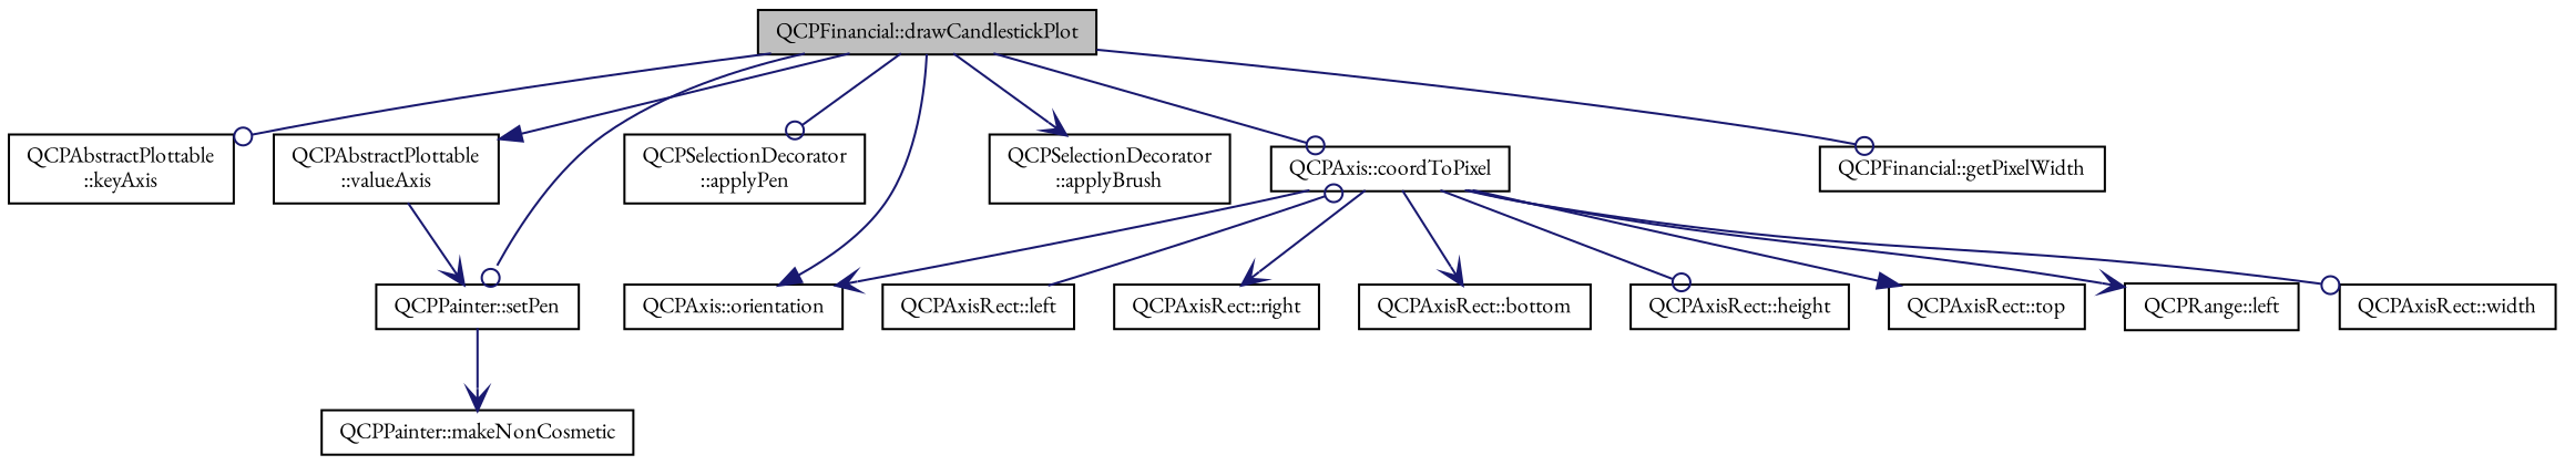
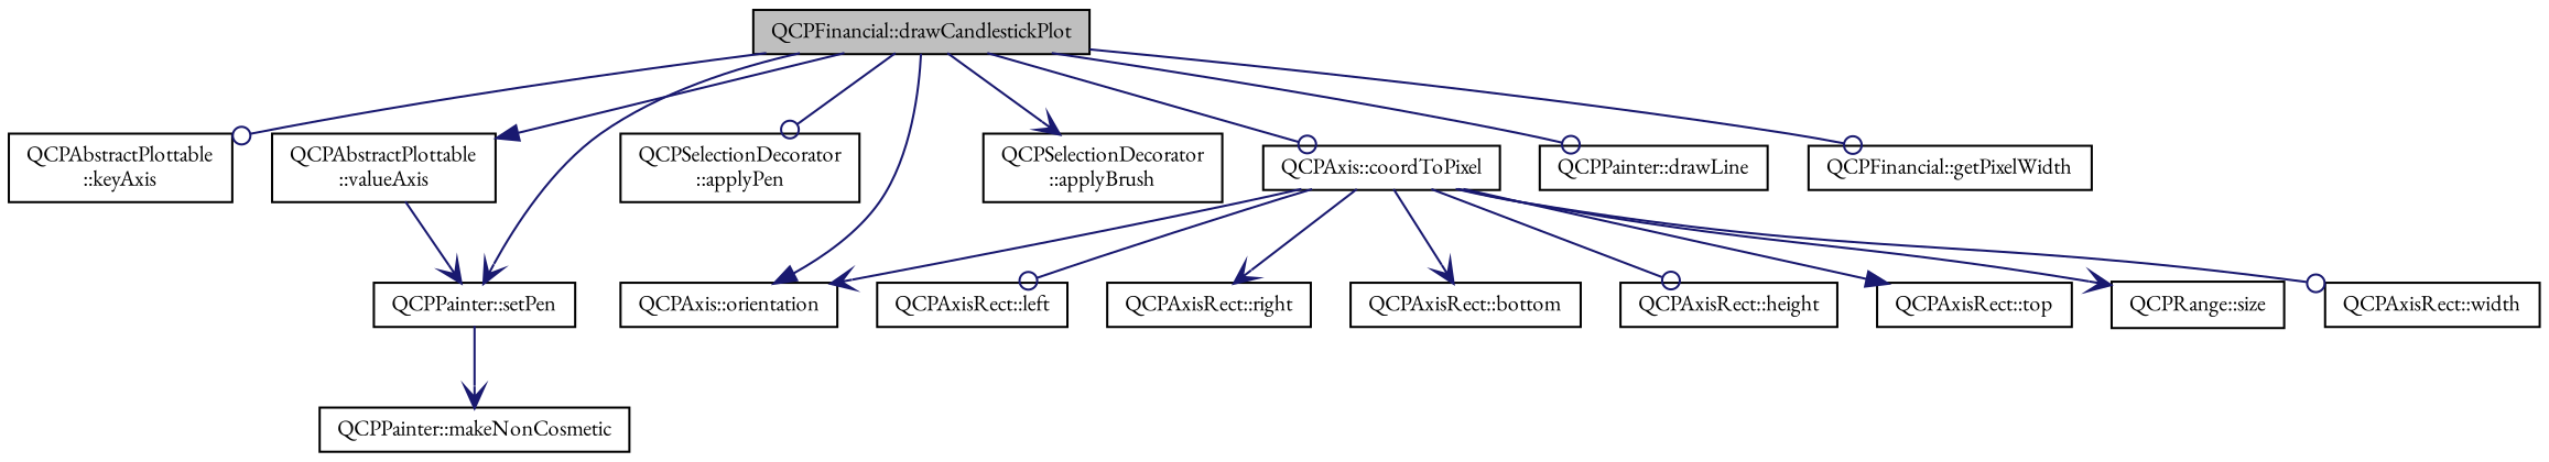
  digraph {
    fontname="EB Garamond"
    rankdir=TB
    node [color=black fillcolor=white fontname="EB Garamond" fontsize=10 shape=record style=filled]
    edge [arrowhead=odot color=midnightblue fontname="EB Garamond" fontsize=10 labelfontname=Helvetica labelfontsize=10 style=solid]
    n1 [fillcolor=grey75 fontcolor=black height=0.2 label="QCPFinancial::drawCandlestickPlot" width=0.4]
    n2 [height=0.2 label="QCPAbstractPlottable\l::keyAxis" width=0.4]
    n3 [height=0.2 label="QCPAbstractPlottable\l::valueAxis" width=0.4]
    n4 [height=0.2 label="QCPAxis::orientation" width=0.4]
    n5 [height=0.2 label="QCPSelectionDecorator\l::applyPen" width=0.4]
    n6 [height=0.2 label="QCPPainter::setPen" width=0.4]
    n7 [height=0.2 label="QCPSelectionDecorator\l::applyBrush" width=0.4]
    n8 [height=0.2 label="QCPAxis::coordToPixel" width=0.4]
+   n9 [height=0.2 label="QCPPainter::drawLine" width=0.4]
    n10 [height=0.2 label="QCPFinancial::getPixelWidth" width=0.4]
    n11 [height=0.2 label="QCPPainter::makeNonCosmetic" width=0.4]
-   n12 [height=0.2 label="QCPRange::left" width=0.4]
+   n12 [height=0.2 label="QCPRange::size" width=0.4]
    n13 [height=0.2 label="QCPAxisRect::width" width=0.4]
    n14 [height=0.2 label="QCPAxisRect::left" width=0.4]
    n15 [height=0.2 label="QCPAxisRect::right" width=0.4]
    n16 [height=0.2 label="QCPAxisRect::bottom" width=0.4]
    n17 [height=0.2 label="QCPAxisRect::height" width=0.4]
    n18 [height=0.2 label="QCPAxisRect::top" width=0.4]
    n1 -> n2
    n1 -> n3 [arrowhead=normal]
    n1 -> n4 [arrowhead=normal]
    n1 -> n5
-   n1 -> n6
+   n1 -> n6 [arrowhead=vee]
    n1 -> n7 [arrowhead=vee]
    n1 -> n8
+   n1 -> n9
    n1 -> n10
    n3 -> n6 [arrowhead=vee]
    n6 -> n11 [arrowhead=vee]
    n8 -> n4 [arrowhead=vee]
    n8 -> n12 [arrowhead=vee]
    n8 -> n13
-   n14 -> n8
+   n8 -> n14
    n8 -> n15 [arrowhead=vee]
    n8 -> n16 [arrowhead=vee]
    n8 -> n17
    n8 -> n18 [arrowhead=normal]
  }
